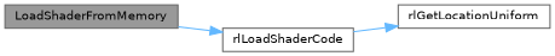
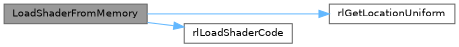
  digraph {
    rankdir=LR
    node [color=grey40 fillcolor=white fontname=Helvetica fontsize=10 shape=box style=filled]
    edge [color=steelblue1 fontname=Helvetica fontsize=10 labelfontname=Helvetica labelfontsize=10 style=solid]
    n1 [color=gray40 fillcolor=grey60 fontcolor=black height=0.2 label=LoadShaderFromMemory width=0.4]
    n2 [height=0.2 label=rlGetLocationUniform width=0.4]
    n3 [height=0.2 label=rlLoadShaderCode width=0.4]
-   n3 -> n2
+   n1 -> n2
    n1 -> n3
  }
